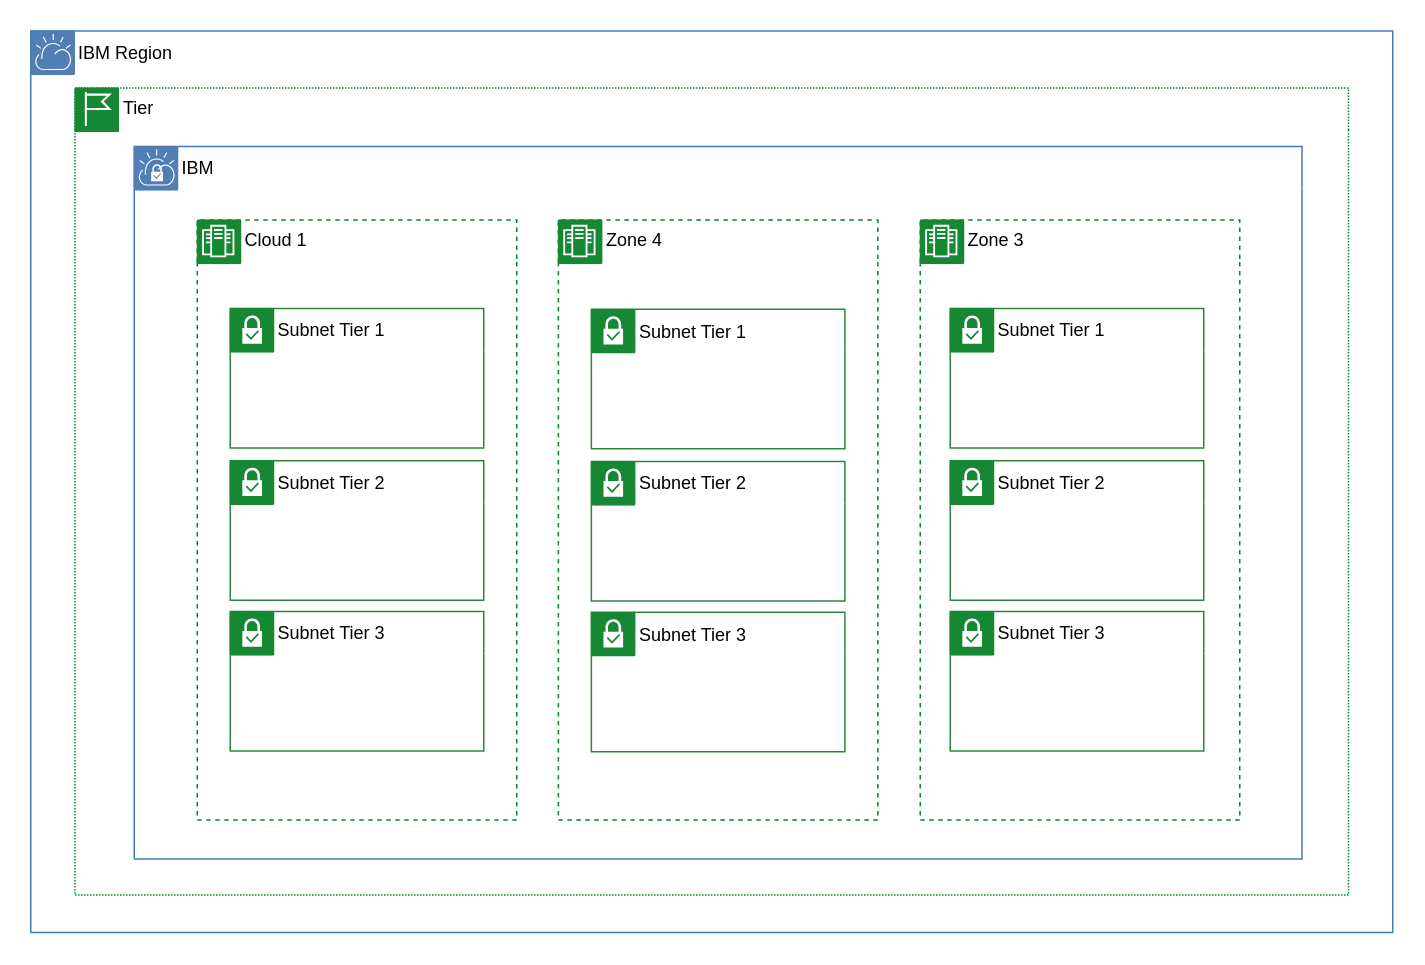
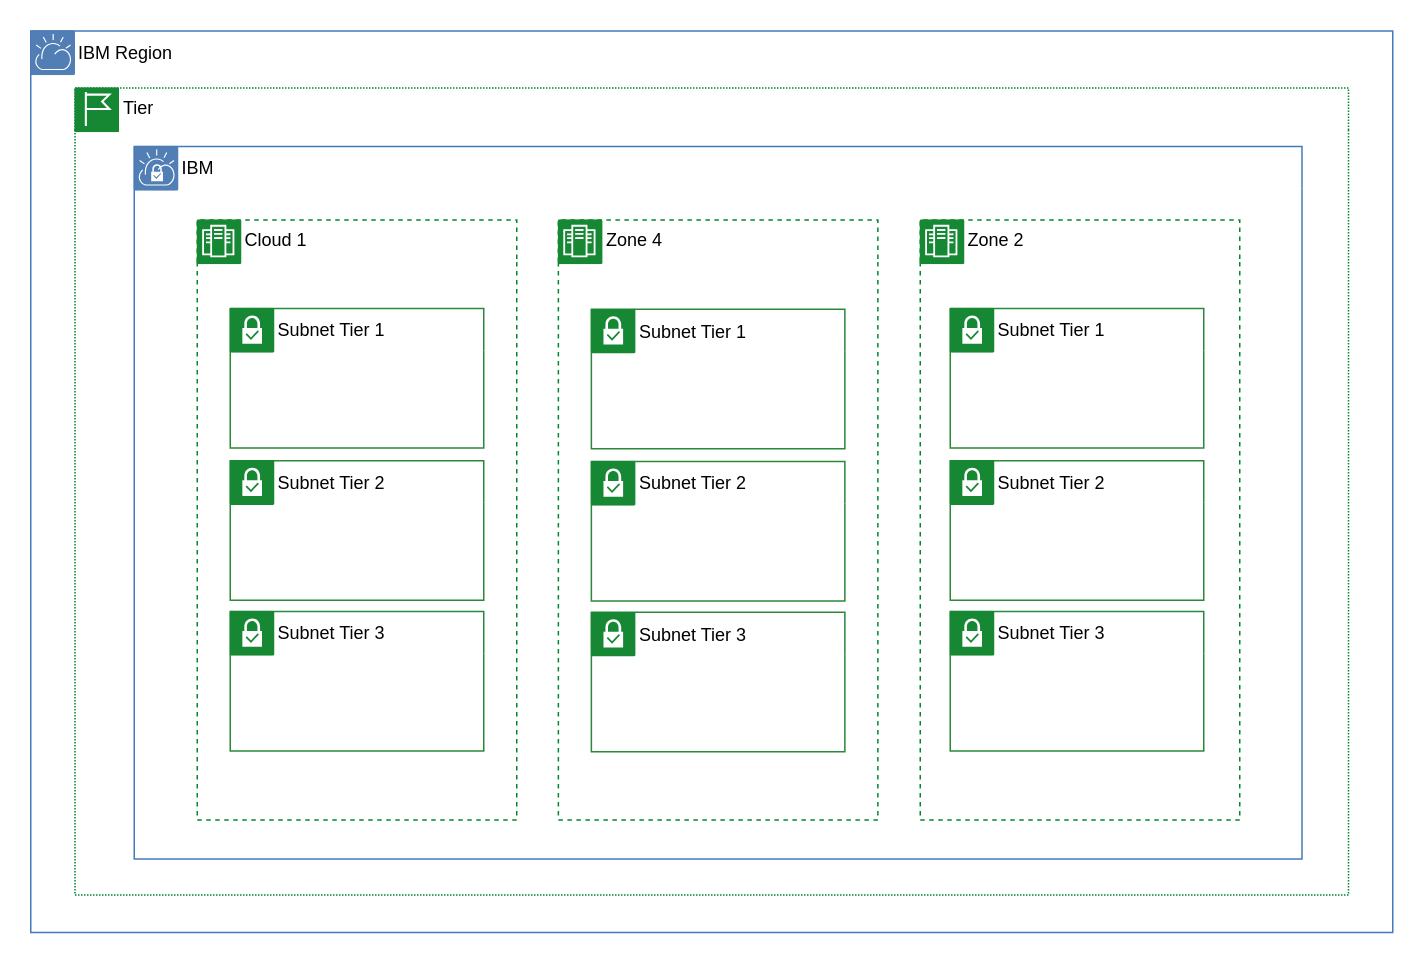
  <mxCell id="0" />
  <mxCell id="1" parent="0" />
  <mxCell id="2" value="IBM Region" style="swimlane;fontStyle=0;horizontal=1;collapsible=0;startSize=28;swimlaneLine=0;swimlaneFillColor=none;fillColor=none;rounded=0;whiteSpace=wrap;html=1;absoluteArcSize=1;arcSize=12;strokeColor=#417CB9;verticalAlign=top;align=left;spacingLeft=30;spacingTop=1;dashed=0;strokeWidth=1;" vertex="1" parent="1"><mxGeometry x="20" y="20" width="908" height="601" as="geometry" /></mxCell>
  <mxCell id="3" value="" style="aspect=fixed;perimeter=ellipsePerimeter;html=1;align=center;shadow=0;dashed=0;fontColor=#4277BB;labelBackgroundColor=#ffffff;fontSize=12;spacingTop=3;image;image=img/lib/ibm/vpc/CloudTag.svg;part=1;" vertex="1" parent="2"><mxGeometry width="30" height="30" as="geometry" /></mxCell>
  <mxCell id="4" value="Tier" style="swimlane;fontStyle=0;horizontal=1;collapsible=0;startSize=28;swimlaneLine=0;swimlaneFillColor=none;fillColor=none;rounded=0;whiteSpace=wrap;html=1;absoluteArcSize=1;arcSize=0;strokeColor=#00882B;verticalAlign=top;align=left;spacingLeft=30;dashed=1;strokeWidth=1;container=1;dashPattern=1 1;" vertex="1" parent="2"><mxGeometry x="29.5" y="38" width="849" height="538" as="geometry" /></mxCell>
  <mxCell id="5" value="" style="aspect=fixed;perimeter=ellipsePerimeter;html=1;align=center;shadow=0;dashed=0;fontColor=#4277BB;labelBackgroundColor=#ffffff;fontSize=12;spacingTop=3;image;image=img/lib/ibm/vpc/RegionTag.svg;part=1;" vertex="1" parent="4"><mxGeometry width="30" height="30" as="geometry" /></mxCell>
  <mxCell id="6" value="IBM" style="swimlane;fontStyle=0;horizontal=1;collapsible=0;startSize=28;swimlaneLine=0;swimlaneFillColor=none;fillColor=none;rounded=0;whiteSpace=wrap;html=1;absoluteArcSize=1;arcSize=12;strokeColor=#417CB9;verticalAlign=top;align=left;spacingLeft=30;spacingTop=1;dashed=0;strokeWidth=1;" vertex="1" parent="4"><mxGeometry x="39.5" y="39" width="778.5" height="475" as="geometry" /></mxCell>
  <mxCell id="7" value="" style="aspect=fixed;perimeter=ellipsePerimeter;html=1;align=center;shadow=0;dashed=0;fontColor=#4277BB;labelBackgroundColor=#ffffff;fontSize=12;spacingTop=3;image;image=img/lib/ibm/vpc/VPCTag.svg;part=1;" vertex="1" parent="6"><mxGeometry width="30" height="30" as="geometry" /></mxCell>
  <mxCell id="8" value="Cloud 1" style="swimlane;fontStyle=0;horizontal=1;collapsible=0;startSize=28;swimlaneLine=0;swimlaneFillColor=none;fillColor=none;rounded=0;whiteSpace=wrap;html=1;absoluteArcSize=1;arcSize=0;strokeColor=#00882B;verticalAlign=top;align=left;spacingLeft=30;dashed=1;strokeWidth=1;container=1;" vertex="1" parent="6"><mxGeometry x="42" y="49" width="213" height="400" as="geometry" /></mxCell>
  <mxCell id="9" value="" style="aspect=fixed;perimeter=ellipsePerimeter;html=1;align=center;shadow=0;dashed=0;fontColor=#4277BB;labelBackgroundColor=#ffffff;fontSize=12;spacingTop=3;image;image=img/lib/ibm/vpc/ZoneTag.svg;part=1;" vertex="1" parent="8"><mxGeometry width="30" height="30" as="geometry" /></mxCell>
  <mxCell id="10" value="" style="group" vertex="1" connectable="0" parent="8"><mxGeometry x="22" y="59" width="169" height="295" as="geometry" /></mxCell>
  <mxCell id="11" value="Subnet Tier 1" style="swimlane;fontStyle=0;horizontal=1;collapsible=0;startSize=28;swimlaneLine=0;swimlaneFillColor=none;fillColor=none;rounded=0;whiteSpace=wrap;html=1;absoluteArcSize=1;arcSize=12;strokeColor=#2A8838;verticalAlign=top;align=left;spacingLeft=30;spacingTop=1;dashed=0;strokeWidth=1;" vertex="1" parent="10"><mxGeometry width="169" height="93" as="geometry" /></mxCell>
  <mxCell id="12" value="" style="aspect=fixed;perimeter=ellipsePerimeter;html=1;align=center;shadow=0;dashed=0;fontColor=#4277BB;labelBackgroundColor=#ffffff;fontSize=12;spacingTop=3;image;image=img/lib/ibm/vpc/SubnetTag2.svg;rounded=0;strokeColor=#0000CC;" vertex="1" parent="11"><mxGeometry width="30" height="30" as="geometry" /></mxCell>
  <mxCell id="13" value="Subnet Tier 2" style="swimlane;fontStyle=0;horizontal=1;collapsible=0;startSize=28;swimlaneLine=0;swimlaneFillColor=none;fillColor=none;rounded=0;whiteSpace=wrap;html=1;absoluteArcSize=1;arcSize=12;strokeColor=#2A8838;verticalAlign=top;align=left;spacingLeft=30;spacingTop=1;dashed=0;strokeWidth=1;" vertex="1" parent="10"><mxGeometry y="101.5" width="169" height="93" as="geometry" /></mxCell>
  <mxCell id="14" value="" style="aspect=fixed;perimeter=ellipsePerimeter;html=1;align=center;shadow=0;dashed=0;fontColor=#4277BB;labelBackgroundColor=#ffffff;fontSize=12;spacingTop=3;image;image=img/lib/ibm/vpc/SubnetTag2.svg;rounded=0;strokeColor=#0000CC;" vertex="1" parent="13"><mxGeometry width="30" height="30" as="geometry" /></mxCell>
  <mxCell id="15" value="Subnet Tier 3" style="swimlane;fontStyle=0;horizontal=1;collapsible=0;startSize=28;swimlaneLine=0;swimlaneFillColor=none;fillColor=none;rounded=0;whiteSpace=wrap;html=1;absoluteArcSize=1;arcSize=12;strokeColor=#2A8838;verticalAlign=top;align=left;spacingLeft=30;spacingTop=1;dashed=0;strokeWidth=1;" vertex="1" parent="10"><mxGeometry y="202" width="169" height="93" as="geometry" /></mxCell>
  <mxCell id="16" value="" style="aspect=fixed;perimeter=ellipsePerimeter;html=1;align=center;shadow=0;dashed=0;fontColor=#4277BB;labelBackgroundColor=#ffffff;fontSize=12;spacingTop=3;image;image=img/lib/ibm/vpc/SubnetTag2.svg;rounded=0;strokeColor=#0000CC;" vertex="1" parent="15"><mxGeometry width="30" height="30" as="geometry" /></mxCell>
  <mxCell id="17" value="Zone 4" style="swimlane;fontStyle=0;horizontal=1;collapsible=0;startSize=28;swimlaneLine=0;swimlaneFillColor=none;fillColor=none;rounded=0;whiteSpace=wrap;html=1;absoluteArcSize=1;arcSize=0;strokeColor=#00882B;verticalAlign=top;align=left;spacingLeft=30;dashed=1;strokeWidth=1;container=1;" vertex="1" parent="6"><mxGeometry x="282.75" y="49" width="213" height="400" as="geometry" /></mxCell>
  <mxCell id="18" value="" style="aspect=fixed;perimeter=ellipsePerimeter;html=1;align=center;shadow=0;dashed=0;fontColor=#4277BB;labelBackgroundColor=#ffffff;fontSize=12;spacingTop=3;image;image=img/lib/ibm/vpc/ZoneTag.svg;part=1;" vertex="1" parent="17"><mxGeometry width="30" height="30" as="geometry" /></mxCell>
  <mxCell id="19" value="" style="group" vertex="1" connectable="0" parent="17"><mxGeometry x="22" y="59.5" width="169" height="295" as="geometry" /></mxCell>
  <mxCell id="20" value="Subnet Tier 1" style="swimlane;fontStyle=0;horizontal=1;collapsible=0;startSize=28;swimlaneLine=0;swimlaneFillColor=none;fillColor=none;rounded=0;whiteSpace=wrap;html=1;absoluteArcSize=1;arcSize=12;strokeColor=#2A8838;verticalAlign=top;align=left;spacingLeft=30;spacingTop=1;dashed=0;strokeWidth=1;" vertex="1" parent="19"><mxGeometry width="169" height="93" as="geometry" /></mxCell>
  <mxCell id="21" value="" style="aspect=fixed;perimeter=ellipsePerimeter;html=1;align=center;shadow=0;dashed=0;fontColor=#4277BB;labelBackgroundColor=#ffffff;fontSize=12;spacingTop=3;image;image=img/lib/ibm/vpc/SubnetTag2.svg;rounded=0;strokeColor=#0000CC;" vertex="1" parent="20"><mxGeometry width="30" height="30" as="geometry" /></mxCell>
  <mxCell id="22" value="Subnet Tier 2" style="swimlane;fontStyle=0;horizontal=1;collapsible=0;startSize=28;swimlaneLine=0;swimlaneFillColor=none;fillColor=none;rounded=0;whiteSpace=wrap;html=1;absoluteArcSize=1;arcSize=12;strokeColor=#2A8838;verticalAlign=top;align=left;spacingLeft=30;spacingTop=1;dashed=0;strokeWidth=1;" vertex="1" parent="19"><mxGeometry y="101.5" width="169" height="93" as="geometry" /></mxCell>
  <mxCell id="23" value="" style="aspect=fixed;perimeter=ellipsePerimeter;html=1;align=center;shadow=0;dashed=0;fontColor=#4277BB;labelBackgroundColor=#ffffff;fontSize=12;spacingTop=3;image;image=img/lib/ibm/vpc/SubnetTag2.svg;rounded=0;strokeColor=#0000CC;" vertex="1" parent="22"><mxGeometry width="30" height="30" as="geometry" /></mxCell>
  <mxCell id="24" value="Subnet Tier 3" style="swimlane;fontStyle=0;horizontal=1;collapsible=0;startSize=28;swimlaneLine=0;swimlaneFillColor=none;fillColor=none;rounded=0;whiteSpace=wrap;html=1;absoluteArcSize=1;arcSize=12;strokeColor=#2A8838;verticalAlign=top;align=left;spacingLeft=30;spacingTop=1;dashed=0;strokeWidth=1;" vertex="1" parent="19"><mxGeometry y="202" width="169" height="93" as="geometry" /></mxCell>
  <mxCell id="25" value="" style="aspect=fixed;perimeter=ellipsePerimeter;html=1;align=center;shadow=0;dashed=0;fontColor=#4277BB;labelBackgroundColor=#ffffff;fontSize=12;spacingTop=3;image;image=img/lib/ibm/vpc/SubnetTag2.svg;rounded=0;strokeColor=#0000CC;" vertex="1" parent="24"><mxGeometry width="30" height="30" as="geometry" /></mxCell>
- <mxCell id="26" value="Zone 3" style="swimlane;fontStyle=0;horizontal=1;collapsible=0;startSize=28;swimlaneLine=0;swimlaneFillColor=none;fillColor=none;rounded=0;whiteSpace=wrap;html=1;absoluteArcSize=1;arcSize=0;strokeColor=#00882B;verticalAlign=top;align=left;spacingLeft=30;dashed=1;strokeWidth=1;container=1;" vertex="1" parent="6"><mxGeometry x="524" y="49" width="213" height="400" as="geometry" /></mxCell>
+ <mxCell id="26" value="Zone 2" style="swimlane;fontStyle=0;horizontal=1;collapsible=0;startSize=28;swimlaneLine=0;swimlaneFillColor=none;fillColor=none;rounded=0;whiteSpace=wrap;html=1;absoluteArcSize=1;arcSize=0;strokeColor=#00882B;verticalAlign=top;align=left;spacingLeft=30;dashed=1;strokeWidth=1;container=1;" vertex="1" parent="6"><mxGeometry x="524" y="49" width="213" height="400" as="geometry" /></mxCell>
  <mxCell id="27" value="" style="aspect=fixed;perimeter=ellipsePerimeter;html=1;align=center;shadow=0;dashed=0;fontColor=#4277BB;labelBackgroundColor=#ffffff;fontSize=12;spacingTop=3;image;image=img/lib/ibm/vpc/ZoneTag.svg;part=1;" vertex="1" parent="26"><mxGeometry width="30" height="30" as="geometry" /></mxCell>
  <mxCell id="28" value="" style="group" vertex="1" connectable="0" parent="26"><mxGeometry x="20" y="59" width="169" height="295" as="geometry" /></mxCell>
  <mxCell id="29" value="Subnet Tier 1" style="swimlane;fontStyle=0;horizontal=1;collapsible=0;startSize=28;swimlaneLine=0;swimlaneFillColor=none;fillColor=none;rounded=0;whiteSpace=wrap;html=1;absoluteArcSize=1;arcSize=12;strokeColor=#2A8838;verticalAlign=top;align=left;spacingLeft=30;spacingTop=1;dashed=0;strokeWidth=1;" vertex="1" parent="28"><mxGeometry width="169" height="93" as="geometry" /></mxCell>
  <mxCell id="30" value="" style="aspect=fixed;perimeter=ellipsePerimeter;html=1;align=center;shadow=0;dashed=0;fontColor=#4277BB;labelBackgroundColor=#ffffff;fontSize=12;spacingTop=3;image;image=img/lib/ibm/vpc/SubnetTag2.svg;rounded=0;strokeColor=#0000CC;" vertex="1" parent="29"><mxGeometry width="30" height="30" as="geometry" /></mxCell>
  <mxCell id="31" value="Subnet Tier 2" style="swimlane;fontStyle=0;horizontal=1;collapsible=0;startSize=28;swimlaneLine=0;swimlaneFillColor=none;fillColor=none;rounded=0;whiteSpace=wrap;html=1;absoluteArcSize=1;arcSize=12;strokeColor=#2A8838;verticalAlign=top;align=left;spacingLeft=30;spacingTop=1;dashed=0;strokeWidth=1;" vertex="1" parent="28"><mxGeometry y="101.5" width="169" height="93" as="geometry" /></mxCell>
  <mxCell id="32" value="" style="aspect=fixed;perimeter=ellipsePerimeter;html=1;align=center;shadow=0;dashed=0;fontColor=#4277BB;labelBackgroundColor=#ffffff;fontSize=12;spacingTop=3;image;image=img/lib/ibm/vpc/SubnetTag2.svg;rounded=0;strokeColor=#0000CC;" vertex="1" parent="31"><mxGeometry width="30" height="30" as="geometry" /></mxCell>
  <mxCell id="33" value="Subnet Tier 3" style="swimlane;fontStyle=0;horizontal=1;collapsible=0;startSize=28;swimlaneLine=0;swimlaneFillColor=none;fillColor=none;rounded=0;whiteSpace=wrap;html=1;absoluteArcSize=1;arcSize=12;strokeColor=#2A8838;verticalAlign=top;align=left;spacingLeft=30;spacingTop=1;dashed=0;strokeWidth=1;" vertex="1" parent="28"><mxGeometry y="202" width="169" height="93" as="geometry" /></mxCell>
  <mxCell id="34" value="" style="aspect=fixed;perimeter=ellipsePerimeter;html=1;align=center;shadow=0;dashed=0;fontColor=#4277BB;labelBackgroundColor=#ffffff;fontSize=12;spacingTop=3;image;image=img/lib/ibm/vpc/SubnetTag2.svg;rounded=0;strokeColor=#0000CC;" vertex="1" parent="33"><mxGeometry width="30" height="30" as="geometry" /></mxCell>
